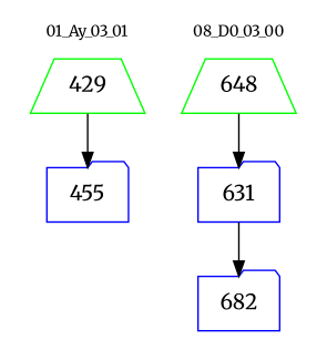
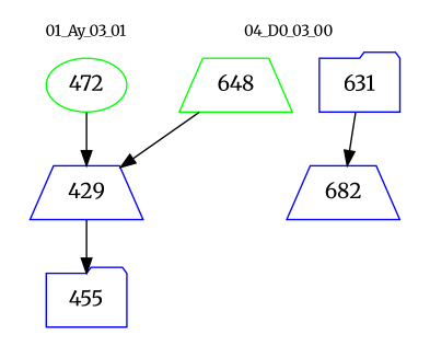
  digraph {
    fontname=Merriweather
    node [color=blue fontname=Merriweather shape=trapezium]
    edge [color=black fontname=Merriweather]
-   n2 [color=green label=429]
+   n1 [color=green label=472 shape=ellipse]
+   n2 [label=429]
    n3 [label=455 shape=folder]
    n4 [color=green label=648]
    n5 [label=631 shape=folder]
-   n6 [label=682 shape=folder]
+   n6 [label=682]
    subgraph cluster_1 {
      color=white
      fontsize=10
      label="01_Ay_03_01"
+     n1
      n2
      n3
    }
    subgraph cluster_2 {
      color=white
      fontsize=10
-     label="08_D0_03_00"
+     label="04_D0_03_00"
      n4
      n5
      n6
    }
+   n1 -> n2
    n2 -> n3
-   n4 -> n5
+   n4 -> n2
    n5 -> n6
  }
